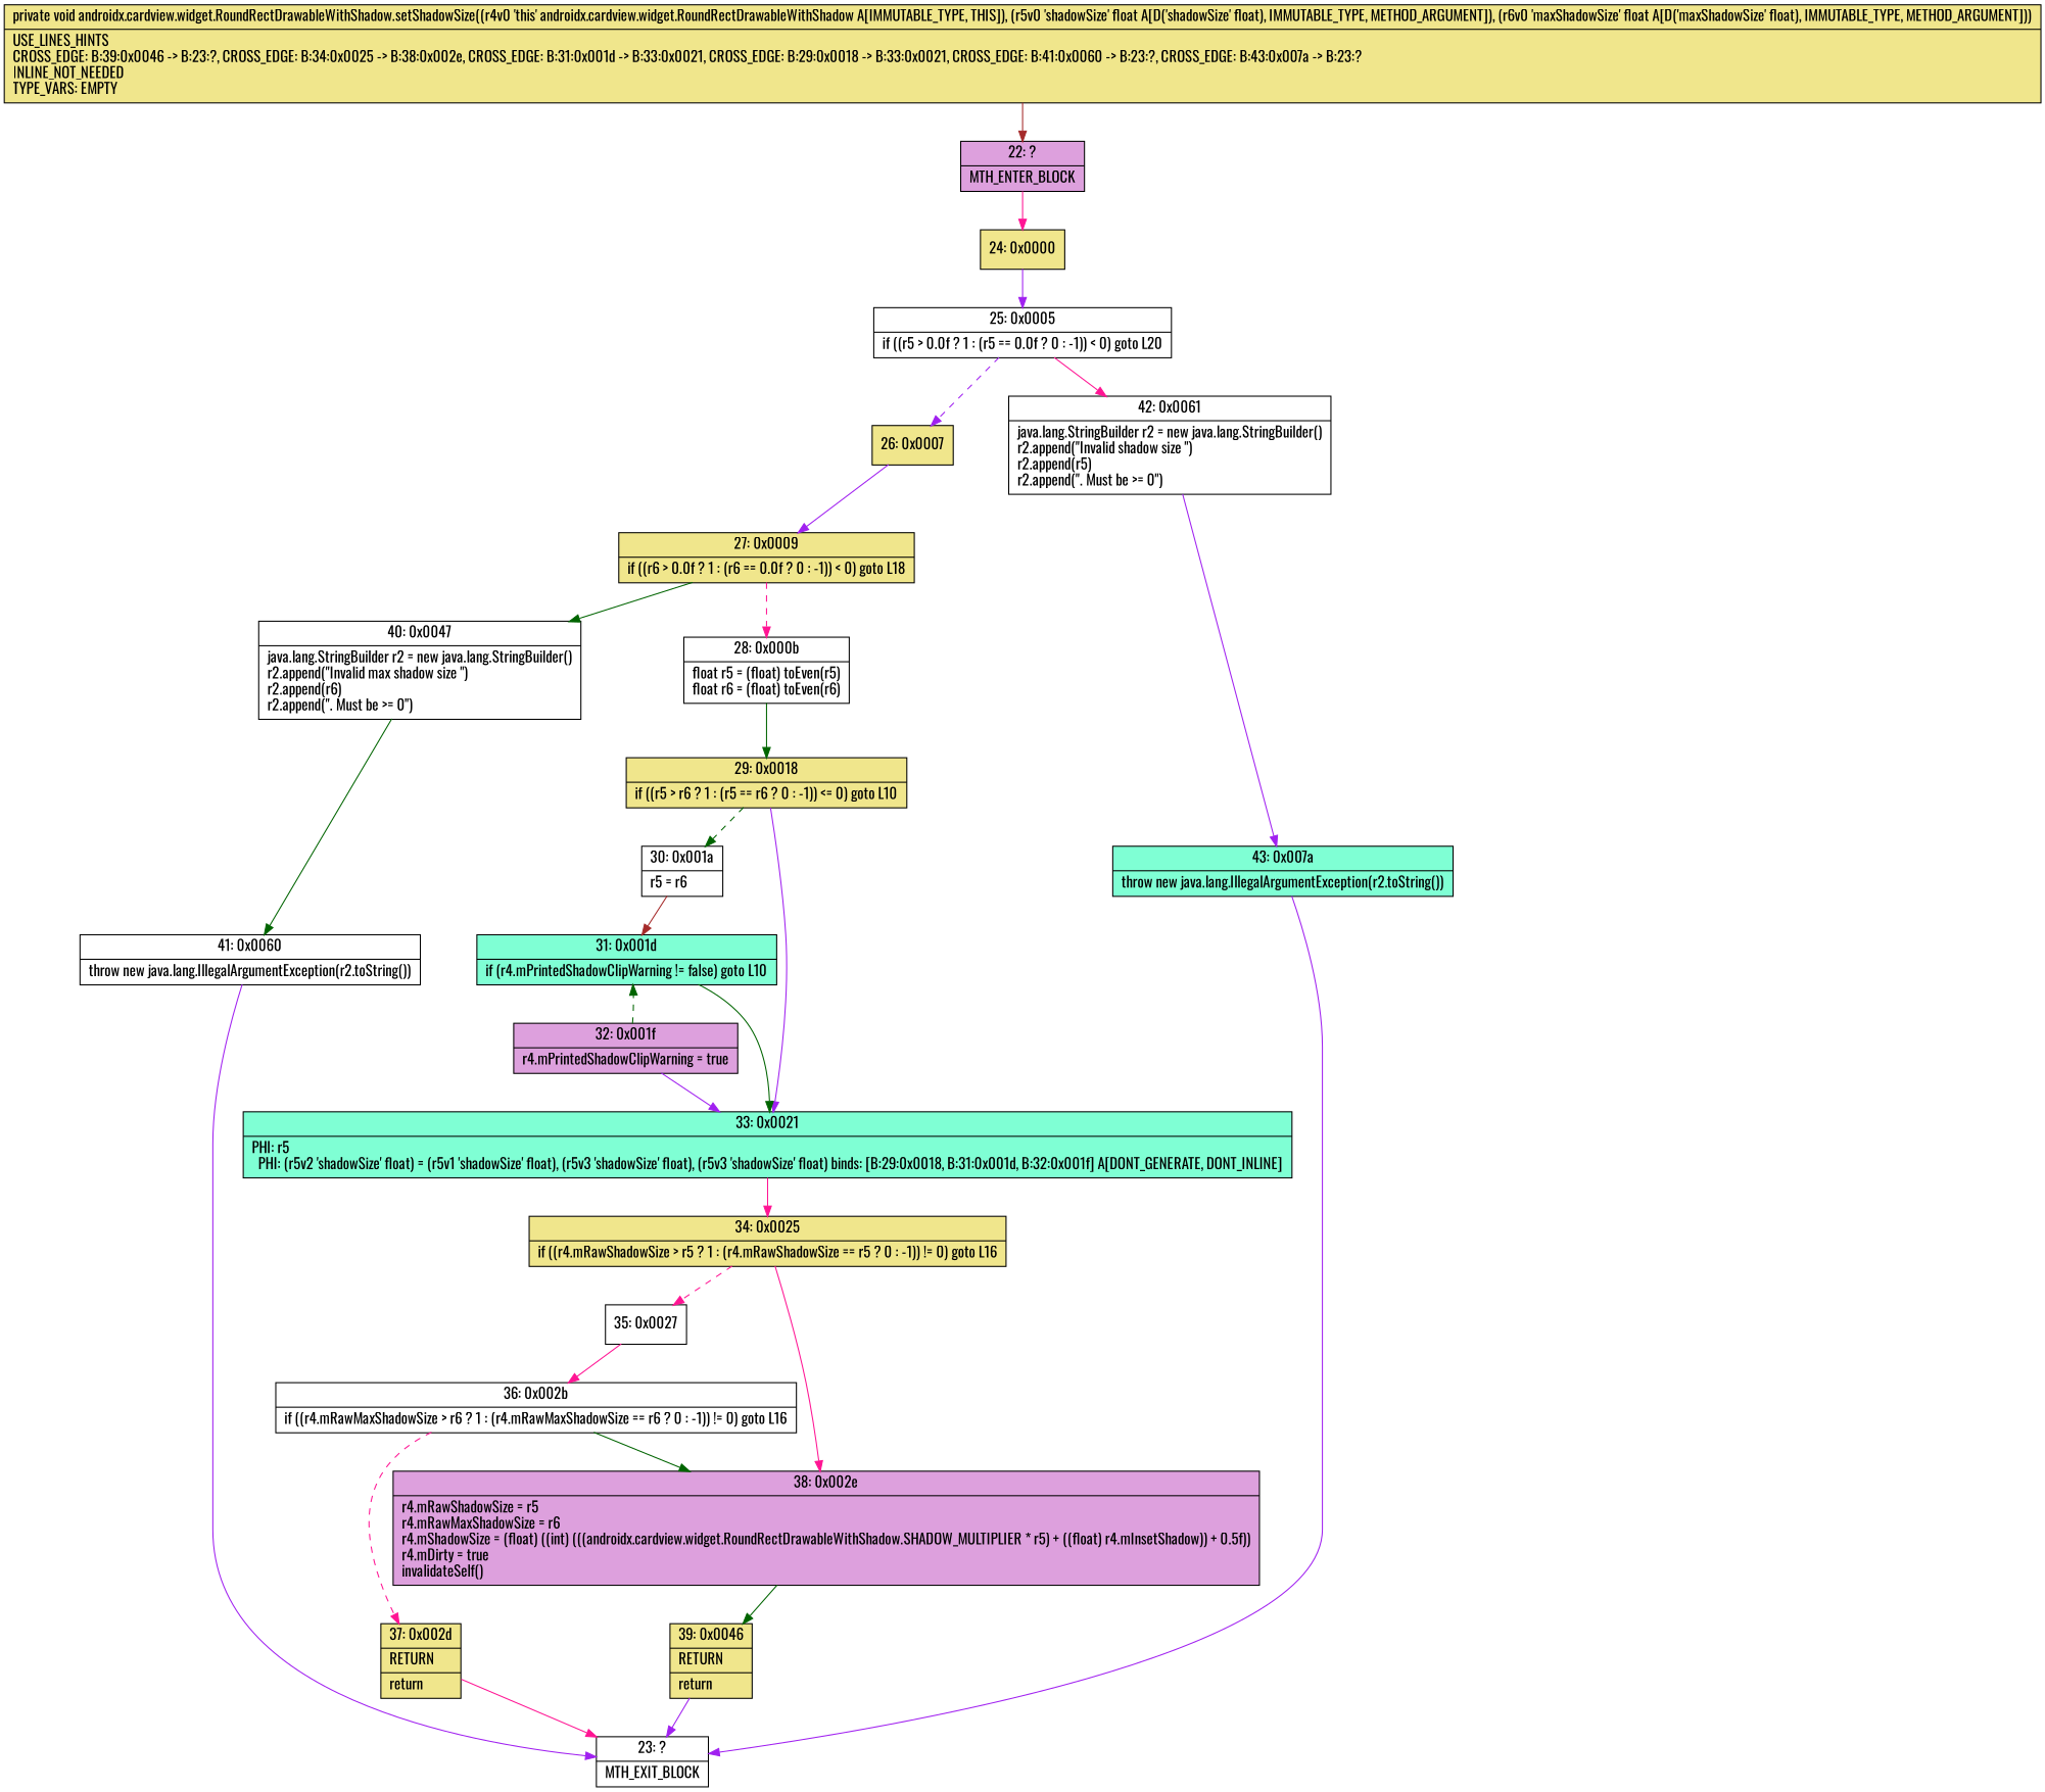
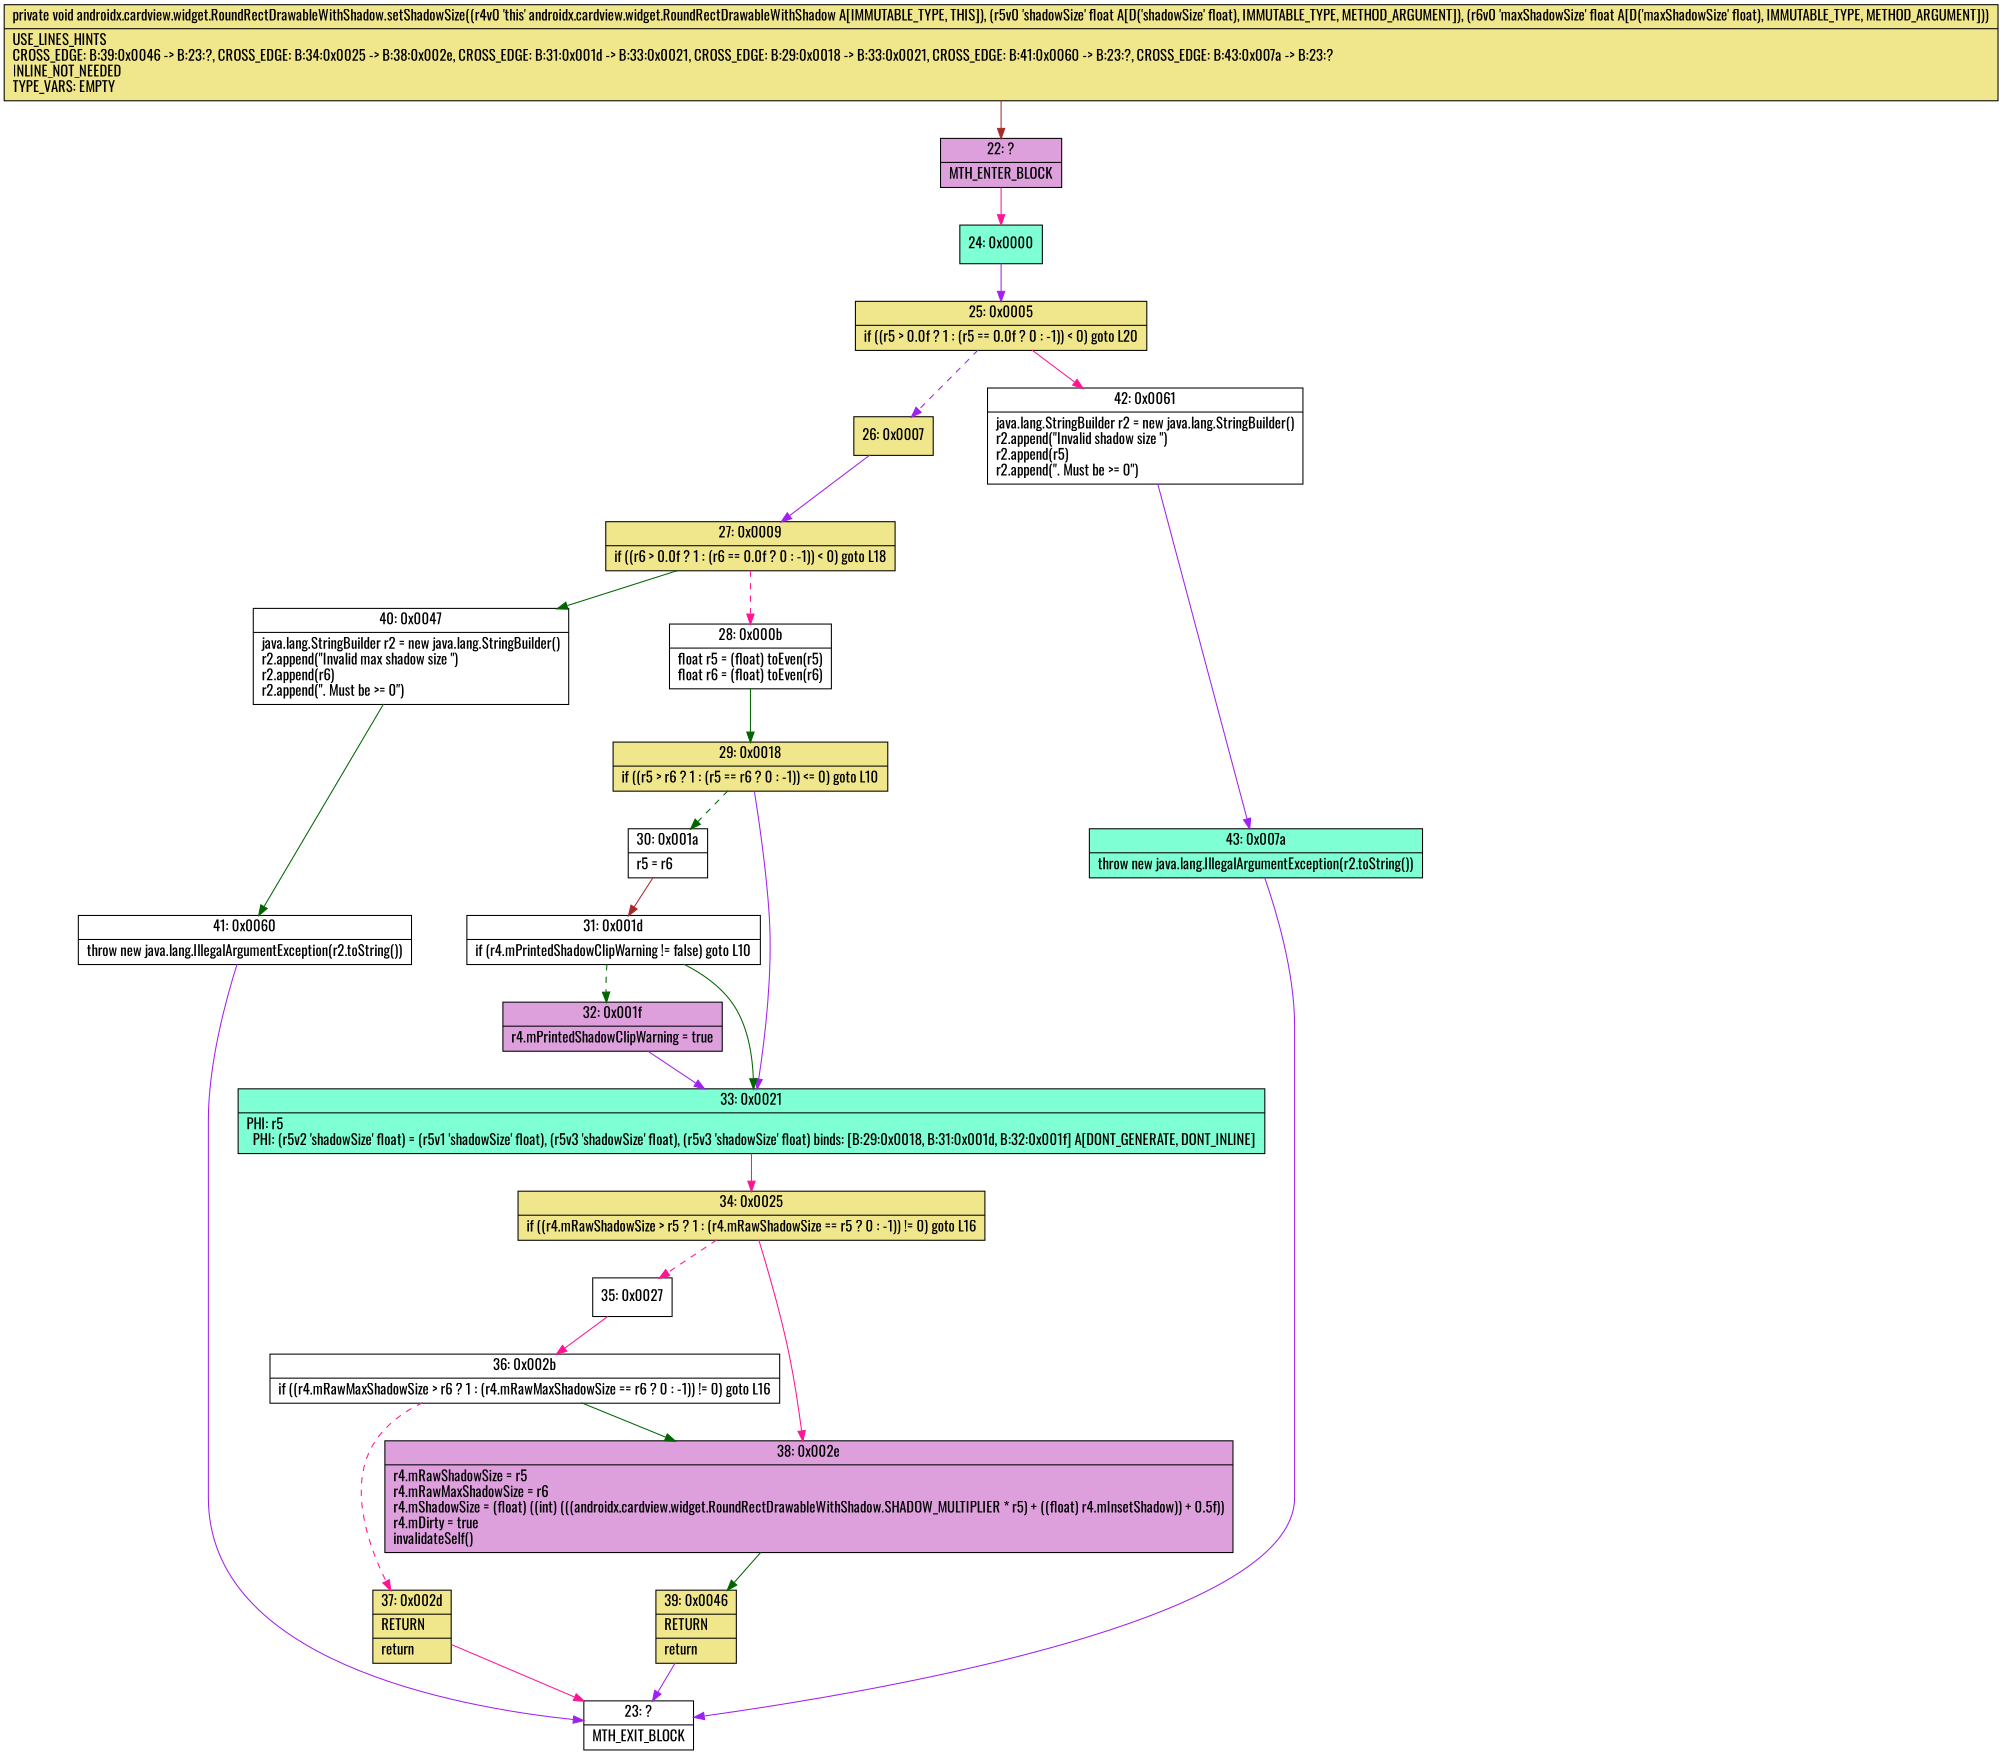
  digraph {
    fontname=Oswald
    node [fillcolor=khaki fontname=Oswald shape=record style=filled]
    edge [color=deeppink fontname=Oswald]
    n1 [fillcolor=plum label="{22\:\ ?|MTH_ENTER_BLOCK\l}"]
-   n2 [label="{24\:\ 0x0000}"]
-   n3 [fillcolor=white label="{25\:\ 0x0005|if ((r5 \> 0.0f ? 1 : (r5 == 0.0f ? 0 : \-1)) \< 0) goto L20\l}"]
+   n2 [fillcolor=aquamarine label="{24\:\ 0x0000}"]
+   n3 [label="{25\:\ 0x0005|if ((r5 \> 0.0f ? 1 : (r5 == 0.0f ? 0 : \-1)) \< 0) goto L20\l}"]
    n4 [label="{26\:\ 0x0007}"]
    n5 [fillcolor=white label="{42\:\ 0x0061|java.lang.StringBuilder r2 = new java.lang.StringBuilder()\lr2.append(\"Invalid shadow size \")\lr2.append(r5)\lr2.append(\". Must be \>= 0\")\l}"]
    n6 [label="{27\:\ 0x0009|if ((r6 \> 0.0f ? 1 : (r6 == 0.0f ? 0 : \-1)) \< 0) goto L18\l}"]
    n7 [fillcolor=aquamarine label="{43\:\ 0x007a|throw new java.lang.IllegalArgumentException(r2.toString())\l}"]
    n8 [fillcolor=white label="{28\:\ 0x000b|float r5 = (float) toEven(r5)\lfloat r6 = (float) toEven(r6)\l}"]
    n9 [fillcolor=white label="{40\:\ 0x0047|java.lang.StringBuilder r2 = new java.lang.StringBuilder()\lr2.append(\"Invalid max shadow size \")\lr2.append(r6)\lr2.append(\". Must be \>= 0\")\l}"]
    n10 [label="{29\:\ 0x0018|if ((r5 \> r6 ? 1 : (r5 == r6 ? 0 : \-1)) \<= 0) goto L10\l}"]
    n11 [fillcolor=white label="{41\:\ 0x0060|throw new java.lang.IllegalArgumentException(r2.toString())\l}"]
    n12 [fillcolor=white label="{30\:\ 0x001a|r5 = r6\l}"]
    n13 [fillcolor=aquamarine label="{33\:\ 0x0021|PHI: r5 \l  PHI: (r5v2 'shadowSize' float) = (r5v1 'shadowSize' float), (r5v3 'shadowSize' float), (r5v3 'shadowSize' float) binds: [B:29:0x0018, B:31:0x001d, B:32:0x001f] A[DONT_GENERATE, DONT_INLINE]\l}"]
-   n14 [fillcolor=aquamarine label="{31\:\ 0x001d|if (r4.mPrintedShadowClipWarning != false) goto L10\l}"]
+   n14 [fillcolor=white label="{31\:\ 0x001d|if (r4.mPrintedShadowClipWarning != false) goto L10\l}"]
    n15 [label="{34\:\ 0x0025|if ((r4.mRawShadowSize \> r5 ? 1 : (r4.mRawShadowSize == r5 ? 0 : \-1)) != 0) goto L16\l}"]
    n16 [fillcolor=plum label="{32\:\ 0x001f|r4.mPrintedShadowClipWarning = true\l}"]
    n17 [fillcolor=white label="{35\:\ 0x0027}"]
    n18 [fillcolor=plum label="{38\:\ 0x002e|r4.mRawShadowSize = r5\lr4.mRawMaxShadowSize = r6\lr4.mShadowSize = (float) ((int) (((androidx.cardview.widget.RoundRectDrawableWithShadow.SHADOW_MULTIPLIER * r5) + ((float) r4.mInsetShadow)) + 0.5f))\lr4.mDirty = true\linvalidateSelf()\l}"]
    n19 [fillcolor=white label="{36\:\ 0x002b|if ((r4.mRawMaxShadowSize \> r6 ? 1 : (r4.mRawMaxShadowSize == r6 ? 0 : \-1)) != 0) goto L16\l}"]
    n20 [label="{39\:\ 0x0046|RETURN\l|return\l}"]
    n21 [label="{37\:\ 0x002d|RETURN\l|return\l}"]
    n22 [fillcolor=white label="{23\:\ ?|MTH_EXIT_BLOCK\l}"]
    n23 [label="{private void androidx.cardview.widget.RoundRectDrawableWithShadow.setShadowSize((r4v0 'this' androidx.cardview.widget.RoundRectDrawableWithShadow A[IMMUTABLE_TYPE, THIS]), (r5v0 'shadowSize' float A[D('shadowSize' float), IMMUTABLE_TYPE, METHOD_ARGUMENT]), (r6v0 'maxShadowSize' float A[D('maxShadowSize' float), IMMUTABLE_TYPE, METHOD_ARGUMENT]))  | USE_LINES_HINTS\lCROSS_EDGE: B:39:0x0046 \-\> B:23:?, CROSS_EDGE: B:34:0x0025 \-\> B:38:0x002e, CROSS_EDGE: B:31:0x001d \-\> B:33:0x0021, CROSS_EDGE: B:29:0x0018 \-\> B:33:0x0021, CROSS_EDGE: B:41:0x0060 \-\> B:23:?, CROSS_EDGE: B:43:0x007a \-\> B:23:?\lINLINE_NOT_NEEDED\lTYPE_VARS: EMPTY\l}"]
    n1 -> n2
    n2 -> n3 [color=purple]
    n3 -> n4 [color=purple style=dashed]
    n3 -> n5
    n4 -> n6 [color=purple]
    n5 -> n7 [color=purple]
    n6 -> n8 [style=dashed]
    n6 -> n9 [color=darkgreen]
    n7 -> n22 [color=purple]
    n8 -> n10 [color=darkgreen]
    n9 -> n11 [color=darkgreen]
    n10 -> n12 [color=darkgreen style=dashed]
    n10 -> n13 [color=purple]
    n11 -> n22 [color=purple]
    n12 -> n14 [color=brown]
    n13 -> n15
    n14 -> n13 [color=darkgreen]
-   n16 -> n14 [color=darkgreen style=dashed]
+   n14 -> n16 [color=darkgreen style=dashed]
    n15 -> n17 [style=dashed]
    n15 -> n18
    n16 -> n13 [color=purple]
    n17 -> n19
    n18 -> n20 [color=darkgreen]
    n19 -> n18 [color=darkgreen]
    n19 -> n21 [style=dashed]
    n20 -> n22 [color=purple]
    n21 -> n22
    n23 -> n1 [color=brown]
  }
